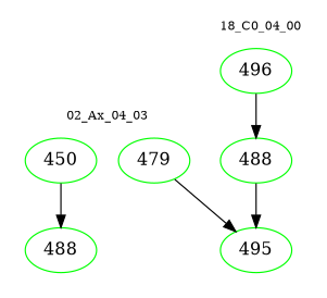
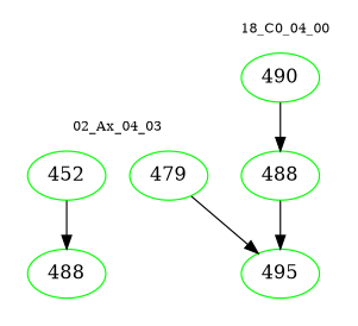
  digraph {
    node [color=green]
    edge [color=black]
    n1 [label=479]
-   n2 [label=450]
+   n2 [label=452]
    n3 [label=488]
-   n4 [label=496]
+   n4 [label=490]
    n5 [label=488]
    n6 [label=495]
    subgraph cluster_1 {
      color=white
      fontsize=10
      label="02_Ax_04_03"
      n1
      n2
      n3
    }
    subgraph cluster_2 {
      color=white
      fontsize=10
      label="18_C0_04_00"
      n4
      n5
      n6
    }
    n1 -> n6
    n2 -> n3
    n4 -> n5
    n5 -> n6
  }
